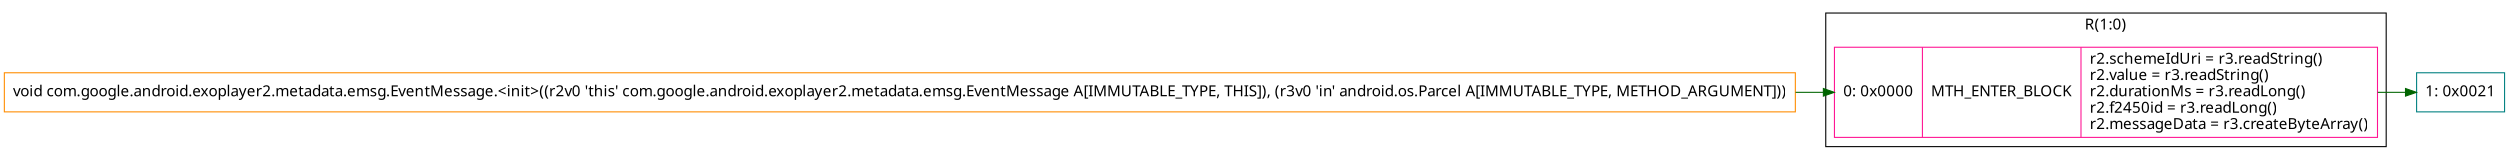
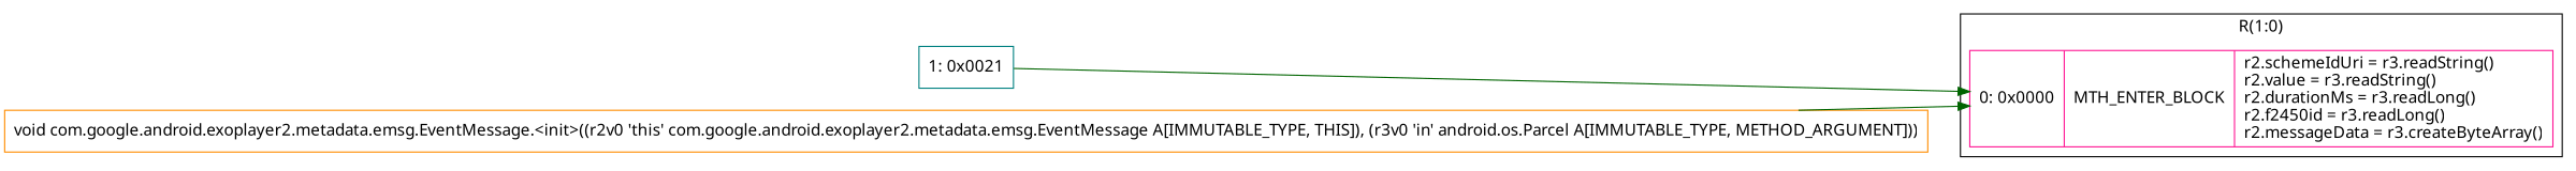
  digraph {
    rankdir=LR
    fontname="Noto Sans"
    node [shape=record fontname="Noto Sans"]
    edge [color=darkgreen fontname="Noto Sans"]
    n1 [color=deeppink label="{0\:\ 0x0000|MTH_ENTER_BLOCK\l|r2.schemeIdUri = r3.readString()\lr2.value = r3.readString()\lr2.durationMs = r3.readLong()\lr2.f2450id = r3.readLong()\lr2.messageData = r3.createByteArray()\l}"]
    n2 [color=teal label="{1\:\ 0x0021}"]
    n3 [label="{void com.google.android.exoplayer2.metadata.emsg.EventMessage.\<init\>((r2v0 'this' com.google.android.exoplayer2.metadata.emsg.EventMessage A[IMMUTABLE_TYPE, THIS]), (r3v0 'in' android.os.Parcel A[IMMUTABLE_TYPE, METHOD_ARGUMENT])) }" color=darkorange]
    subgraph cluster_1 {
      label="R(1:0)"
      n1
    }
-   n1 -> n2
+   n2 -> n1
    n3 -> n1
  }
